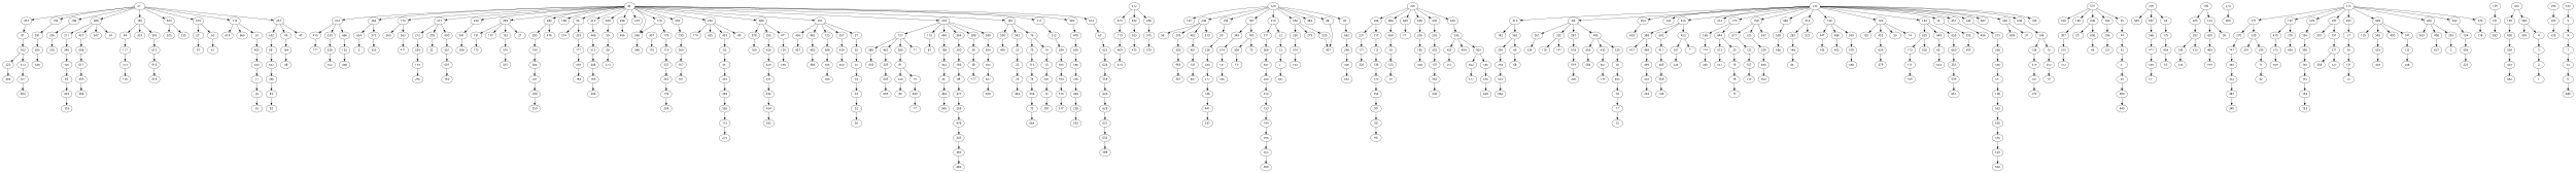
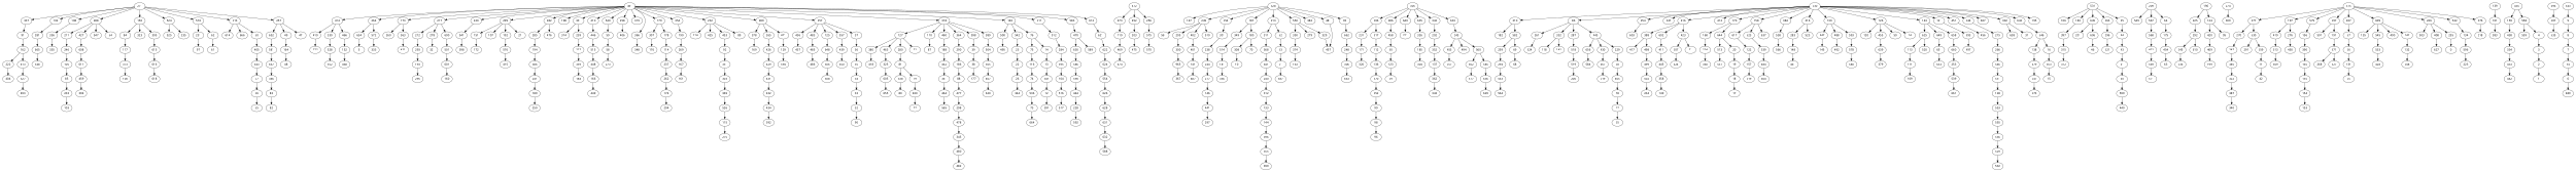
  digraph {
    fontname="Noto Sans"
    node [fontname="Noto Sans"]
    edge [fontname="Noto Sans"]
    271
    337
    102
    108
    288
    150
    524
    574
    613
    257
    91
    281
    336
    211
    427
    547
    54
    84
    323
    395
    525
    235
    251
    62
    614
    666
    60
    652
    49
    47
    162
    381
    414
    264
    173
    217
    220
    299
    282
    198
    331
    210
    540
    258
    319
    366
    179
    354
    232
    289
    357
    318
    140
    511
    583
    612
    410
    330
    466
    634
    572
    260
    363
    212
    278
    600
    541
    151
    107
    192
    21
    285
    476
    314
    239
    446
    59
    406
    348
    307
    178
    190
    214
    425
    453
    89
    378
    265
    471
    436
    483
    125
    557
    37
    127
    110
    460
    364
    598
    389
    472
    473
    452
    256
    500
    542
    76
    512
    470
    621
    272
    528
    152
    5
    333
    421
    293
    321
    501
    193
    295
    328
    147
    249
    654
    187
    213
    550
    382
    481
    93
    561
    205
    402
    510
    301
    349
    180
    311
    52
    350
    279
    329
    457
    662
    300
    401
    238
    244
    277
    665
    305
    206
    286
    640
    635
    342
    633
    231
    317
    458
    221
    326
    202
    243
    171
    112
    30
    320
    146
    441
    297
    230
    310
    86
    254
    347
    416
    412
    170
    158
    384
    316
    130
    126
    143
    121
    451
    544
    607
    302
    642
    195
    182
    582
    261
    332
    287
    443
    603
    388
    602
    423
    168
    644
    617
    623
    637
    538
    283
    523
    447
    488
    593
    120
    455
    50
    24
    625
    649
    658
    531
    106
    183
    645
    263
    45
    393
    456
    215
    638
    31
    646
    259
    69
    398
    209
    549
    567
    64
    568
    175
    172
    576
    196
    225
    124
    292
    420
    95
    245
    610
    194
    386
    241
    189
    250
    514
    308
    70
    324
    118
    142
    518
    656
    430
    229
    185
    304
    227
    335
    274
    309
    352
    137
    362
    343
    n278 [label=965]
    367
    515
    368
    53
    641
    240
    312
    133
    374
    163
    58
    375
    377
    197
    579
    597
    267
    609
    226
    522
    376
    270
    530
    419
    276
    156
    591
    191
    67
    135
    545
    490
    242
    503
    408
    255
    134
    218
    247
    291
    659
    385
    322
    387
    340
    144
    396
    355
    399
    417
    498
    411
    207
    71
    499
    313
    450
    509
    181
    356
    359
    184
    176
    114
    237
    262
    174
    204
    269
    224
    513
    20
    360
    167
    161
    92
    122
    339
    157
    219
    566
    390
    165
    155
    154
    153
    445
    358
    149
    136
    370
    403
    494
    560
    148
    461
    141
    487
    252
    99
    145
    492
    578
    371
    639
    66
    409
    199
    139
    101
    383
    519
    113
    520
    651
    660
    111
    109
    397
    201
    606
    296
    44
    246
    608
    105
    85
    233
    103
    98
    96
    236
    315
    372
    222
    413
    404
    527
    497
    169
    426
    129
    46
    117
    615
    373
    100
    533
    132
    208
    268
    327
    552
    424
    429
    431
    432
    434
    392
    435
    159
    558
    438
    559
    4
    334
    437
    485
    648
    439
    36
    433
    442
    380
    463
    280
    72
    87
    188
    290
    39
    504
    418
    325
    81
    448
    166
    449
    462
    361
    464
    565
    468
    119
    203
    575
    469
    474
    475
    186
    88
    477
    298
    478
    345
    480
    482
    486
    493
    495
    23
    75
    14
    502
    234
    506
    627
    0
    508
    284
    595
    104
    516
    517
    200
    521
    351
    303
    369
    526
    115
    275
    11
    428
    496
    507
    535
    22
    266
    546
    551
    128
    553
    555
    556
    529
    532
    3
    657
    562
    585
    577
    636
    294
    68
    563
    564
    422
    569
    571
    97
    61
    570
    415
    123
    580
    605
    630
+   589
    586
    590
    444
    228
    592
    596
    223
    38
    601
    160
    484
    604
    611
    459
    394
    405
    616
    618
    505
    407
    620
    622
    624
    554
    626
    628
    631
    632
    588
    629
    379
    138
    16
    479
    353
    647
    573
    653
    650
    594
    655
    584
    467
    28
    253
    539
    661
    248
    306
    663
    548
    537
    19
    581
    164
    667
    346
    83
    82
    338
    79
    80
    400
    77
    116
    13
    74
    536
    73
    664
    131
    65
    454
    63
    643
    57
    56
    273
    55
    51
    587
    48
    43
    41
    40
    599
    440
    177
    35
    34
    33
    32
    90
    619
    29
    465
    78
    27
    25
    26
    344
    18
    17
    15
    341
    12
    391
    42
    10
    543
    9
    8
    7
    94
    6
    489
    2
    1
    271 -> 337
    271 -> 102
    271 -> 108
    271 -> 288
    271 -> 150
    271 -> 524
    271 -> 574
    271 -> 613
    271 -> 257
    337 -> 91
    102 -> 281
    108 -> 336
    288 -> 211
    288 -> 427
    288 -> 547
    288 -> 54
    150 -> 84
    150 -> 323
    150 -> 395
    524 -> 525
    524 -> 235
    574 -> 251
    574 -> 62
    613 -> 614
    613 -> 666
    613 -> 60
    257 -> 652
    257 -> 49
    257 -> 47
    91 -> 162
    281 -> 665
    336 -> 335
    211 -> 246
    427 -> 608
    84 -> 117
    395 -> 615
    251 -> 97
    62 -> 61
    60 -> 405
    652 -> 581
    49 -> 164
    162 -> 222
    162 -> 413
    381 -> 414
    381 -> 264
    381 -> 173
    381 -> 217
    381 -> 220
    381 -> 299
    381 -> 282
    381 -> 198
    381 -> 331
    381 -> 210
    381 -> 540
    381 -> 258
    381 -> 319
    381 -> 366
    381 -> 179
    381 -> 354
    381 -> 232
    381 -> 289
    381 -> 357
    381 -> 318
    381 -> 140
    381 -> 511
    381 -> 583
    381 -> 612
    414 -> 410
    414 -> 330
    414 -> 466
    264 -> 634
    264 -> 572
    173 -> 260
    173 -> 363
    217 -> 212
    217 -> 278
    217 -> 600
    220 -> 541
    299 -> 151
    299 -> 107
    299 -> 192
    299 -> 21
    282 -> 285
    282 -> 476
    331 -> 314
    331 -> 239
    210 -> 446
    540 -> 59
    258 -> 406
    366 -> 348
-   179 -> 366
+   179 -> 307
    179 -> 178
    354 -> 190
    232 -> 214
    232 -> 425
    232 -> 453
    232 -> 89
    289 -> 378
    289 -> 265
    289 -> 471
    357 -> 436
    357 -> 483
    357 -> 125
    357 -> 557
    357 -> 37
    318 -> 127
    318 -> 110
    318 -> 460
    318 -> 364
    318 -> 598
    318 -> 389
    140 -> 500
    140 -> 542
    140 -> 76
    511 -> 512
    583 -> 470
    612 -> 621
    410 -> 272
    330 -> 528
    466 -> 152
    634 -> 5
    572 -> 333
    363 -> 421
    212 -> 293
    278 -> 321
    600 -> 501
    541 -> 398
    151 -> 172
    192 -> 576
    285 -> 194
    239 -> 227
    446 -> 515
    59 -> 58
    307 -> 176
    178 -> 114
    190 -> 269
    453 -> 92
    378 -> 169
    265 -> 426
    471 -> 129
    436 -> 437
    483 -> 485
    125 -> 648
    557 -> 439
    37 -> 36
    127 -> 380
    127 -> 463
    127 -> 280
    127 -> 72
    110 -> 87
    460 -> 188
    364 -> 290
    598 -> 39
    389 -> 504
    472 -> 473
    472 -> 452
    472 -> 256
    473 -> 119
    452 -> 203
    256 -> 575
    500 -> 495
    542 -> 23
    76 -> 75
    76 -> 14
    512 -> 284
    470 -> 630
+   470 -> 589
    621 -> 622
    528 -> 552
    152 -> 468
    293 -> 193
    501 -> 601
    193 -> 295
    328 -> 147
    328 -> 249
    328 -> 654
    328 -> 187
    328 -> 213
    328 -> 550
    328 -> 382
    328 -> 481
    328 -> 93
    249 -> 561
    249 -> 205
    249 -> 402
    249 -> 510
    654 -> 301
    187 -> 349
    187 -> 180
    213 -> 311
    213 -> 52
    550 -> 350
    550 -> 279
    550 -> 329
    481 -> 457
    93 -> 662
    205 -> 300
    402 -> 401
    301 -> 238
    349 -> 514
    180 -> 308
    180 -> 70
    311 -> 368
    52 -> 53
    350 -> 374
    329 -> 457
    662 -> 248
    300 -> n278
    401 -> 141
    238 -> 244
    244 -> 277
    277 -> 146
    665 -> 548
    305 -> 206
    305 -> 286
    305 -> 640
    305 -> 635
    305 -> 342
    305 -> 633
    206 -> 231
    206 -> 317
    286 -> 458
    640 -> 221
    635 -> 326
    342 -> 202
    633 -> 243
    231 -> 171
    317 -> 112
    458 -> 30
    326 -> 185
    202 -> 352
    243 -> 403
    243 -> 494
    243 -> 560
    171 -> 320
    112 -> 136
    30 -> 123
    146 -> 441
    441 -> 297
    230 -> 310
    230 -> 86
    230 -> 254
    230 -> 347
    230 -> 416
    230 -> 412
    230 -> 170
    230 -> 158
    230 -> 384
    230 -> 316
    230 -> 130
    230 -> 126
    230 -> 143
    230 -> 121
    230 -> 451
    230 -> 544
    230 -> 607
    230 -> 302
    230 -> 642
    230 -> 195
    310 -> 182
    310 -> 582
    86 -> 261
    86 -> 332
    86 -> 287
    86 -> 443
    254 -> 603
    416 -> 388
    416 -> 602
    416 -> 423
    170 -> 168
    170 -> 644
    158 -> 617
    158 -> 623
    158 -> 637
    384 -> 538
    316 -> 283
    316 -> 523
    130 -> 447
    130 -> 488
    130 -> 593
    126 -> 120
    126 -> 455
    126 -> 50
    126 -> 24
    143 -> 625
    143 -> 649
    143 -> 658
    121 -> 393
    451 -> 456
    544 -> 215
    302 -> 638
    302 -> 31
    642 -> 646
    582 -> 259
    582 -> 69
    261 -> 324
    332 -> 118
    332 -> 142
    287 -> 518
    443 -> 656
    443 -> 430
    443 -> 229
    388 -> 417
    388 -> 498
    602 -> 411
    423 -> 207
    423 -> 71
    168 -> 224
    644 -> 513
    644 -> 20
    617 -> 122
    623 -> 339
    538 -> 566
    283 -> 148
    447 -> 145
    488 -> 492
    593 -> 578
    455 -> 639
    625 -> 113
    625 -> 520
    649 -> 651
    658 -> 660
    531 -> 106
    531 -> 183
    531 -> 645
    531 -> 263
    531 -> 45
    183 -> 397
    645 -> 201
    645 -> 606
    263 -> 296
    45 -> 44
    393 -> 497
    215 -> 266
    646 -> 138
    646 -> 16
    259 -> 294
    69 -> 68
    209 -> 549
    209 -> 567
    209 -> 64
    567 -> 568
    64 -> 175
    568 -> 422
    175 -> 454
    576 -> 415
    196 -> 225
    196 -> 124
    225 -> 292
    124 -> 420
    124 -> 95
    292 -> 245
    292 -> 610
    420 -> 409
    245 -> 236
    194 -> 386
    386 -> 241
    241 -> 189
    189 -> 250
    514 -> 181
    308 -> 10
    518 -> 519
    656 -> 584
    430 -> 467
    229 -> 28
    185 -> 304
    227 -> 359
    274 -> 309
    352 -> 137
    137 -> 362
    362 -> 343
    n278 -> 367
    515 -> 448
    368 -> 641
    53 -> 51
    641 -> 240
    240 -> 312
    312 -> 133
    133 -> 144
    374 -> 163
    58 -> 273
    375 -> 377
    375 -> 197
    375 -> 579
    375 -> 597
    375 -> 267
    375 -> 609
    375 -> 226
    375 -> 522
    375 -> 376
    377 -> 270
    377 -> 530
    197 -> 419
    197 -> 276
    579 -> 156
    597 -> 591
    597 -> 191
    267 -> 67
    609 -> 135
    609 -> 545
    609 -> 490
    609 -> 242
    226 -> 503
    226 -> 408
    226 -> 255
    522 -> 134
    376 -> 218
    270 -> 247
    530 -> 291
    530 -> 659
    419 -> 313
    276 -> 450
    156 -> 390
    191 -> 371
    67 -> 66
    545 -> 533
    242 -> 132
    408 -> 627
    255 -> 0
    134 -> 596
    247 -> 385
    659 -> 11
    385 -> 322
    322 -> 387
    387 -> 340
    144 -> 396
    396 -> 355
    355 -> 399
    498 -> 499
    411 -> 445
    207 -> 424
    499 -> 502
    313 -> 509
    181 -> 356
    359 -> 184
    114 -> 237
    237 -> 262
    262 -> 174
    174 -> 204
    269 -> 167
    224 -> 360
    513 -> 537
    20 -> 19
    167 -> 161
    92 -> 351
    122 -> 157
    339 -> 484
    157 -> 219
    390 -> 165
    165 -> 155
    155 -> 154
    154 -> 153
    445 -> 358
    358 -> 149
    136 -> 370
    370 -> 252
    403 -> 657
    560 -> 562
    560 -> 585
    148 -> 461
    141 -> 487
    252 -> 99
    99 -> 98
    578 -> 580
    371 -> 268
    371 -> 327
    639 -> 379
    66 -> 131
    409 -> 199
    139 -> 101
    101 -> 383
    519 -> 200
    113 -> 111
    651 -> 653
    660 -> 253
    111 -> 109
    397 -> 315
    606 -> 46
    296 -> 521
    44 -> 43
    246 -> 105
    608 -> 611
    105 -> 85
    85 -> 233
    233 -> 103
    98 -> 96
    315 -> 372
    222 -> 404
    413 -> 527
    527 -> 493
    426 -> 429
    129 -> 594
    117 -> 373
    615 -> 616
    373 -> 100
    533 -> 428
    132 -> 208
    429 -> 431
    431 -> 432
    432 -> 434
    434 -> 392
    435 -> 159
    435 -> 558
    159 -> 438
    558 -> 559
    558 -> 4
    438 -> 334
    4 -> 3
    334 -> 433
    485 -> 486
    648 -> 506
    439 -> 650
    36 -> 35
    433 -> 442
    380 -> 418
    463 -> 325
    280 -> 81
    188 -> 462
    290 -> 186
    39 -> 38
    504 -> 505
    325 -> 605
    81 -> 338
    81 -> 79
    448 -> 166
    166 -> 449
    462 -> 361
    361 -> 464
    464 -> 565
    119 -> 469
    203 -> 475
    575 -> 570
    469 -> 474
    186 -> 88
    88 -> 477
    477 -> 298
    298 -> 478
    478 -> 345
    345 -> 480
    480 -> 482
    23 -> 22
    75 -> 116
    14 -> 13
    502 -> 234
    506 -> 508
    284 -> 595
    595 -> 104
    104 -> 516
    516 -> 517
    351 -> 303
    303 -> 369
    369 -> 526
    526 -> 115
    115 -> 275
    11 -> 42
    496 -> 507
    507 -> 535
    22 -> 26
    266 -> 546
    546 -> 551
    551 -> 128
    128 -> 553
    553 -> 555
    555 -> 556
    556 -> 529
    529 -> 532
    3 -> 2
    562 -> 577
    585 -> 636
    636 -> 629
    294 -> 563
    563 -> 564
    422 -> 569
    569 -> 571
    123 -> 29
    605 -> 655
    630 -> 586
    586 -> 590
    590 -> 444
    444 -> 228
    228 -> 592
    596 -> 223
    38 -> 177
    601 -> 160
    484 -> 604
    611 -> 459
    459 -> 394
    405 -> 643
    616 -> 618
    505 -> 407
    407 -> 620
    622 -> 624
    624 -> 554
    554 -> 626
    626 -> 628
    628 -> 631
    631 -> 632
    632 -> 588
    138 -> 479
    16 -> 353
    479 -> 647
    353 -> 15
    647 -> 573
    467 -> 619
    28 -> 465
    253 -> 539
    539 -> 661
    248 -> 306
    306 -> 663
    19 -> 18
    581 -> 667
    164 -> 48
    667 -> 346
    346 -> 83
    83 -> 82
    338 -> 80
    79 -> 400
    400 -> 77
    116 -> 74
    13 -> 341
    74 -> 536
    536 -> 73
    73 -> 664
    131 -> 65
    454 -> 63
    643 -> 57
    57 -> 56
    56 -> 55
    51 -> 587
    43 -> 41
    41 -> 40
    40 -> 599
    599 -> 440
    35 -> 34
    34 -> 33
    33 -> 32
    32 -> 90
    465 -> 78
    78 -> 27
    27 -> 25
    26 -> 344
    18 -> 17
    341 -> 12
    12 -> 391
    543 -> 9
    9 -> 8
    8 -> 7
    7 -> 94
    94 -> 6
    6 -> 489
    2 -> 1
  }
